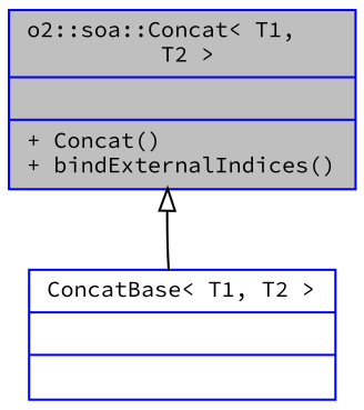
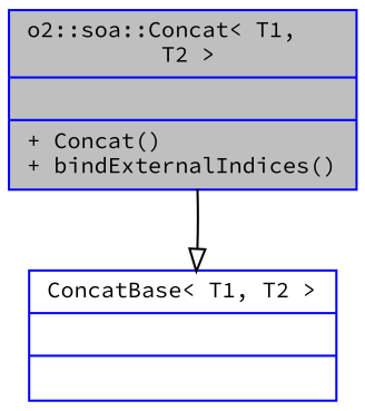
  digraph {
    fontname="Source Code Pro"
    node [color=blue fontname="Source Code Pro" fontsize=10 shape=record]
    n1 [fillcolor=grey75 fontcolor=black height=0.2 label="{o2::soa::Concat\< T1,\l T2 \>\n||+ Concat()\l+ bindExternalIndices()\l}" style=filled width=0.4]
    n2 [height=0.2 label="{ConcatBase\< T1, T2 \>\n||}" width=0.4]
-   n1 -> n2 [arrowtail=onormal color=black dir=back fontname="Source Code Pro" fontsize=10 labelfontname=Helvetica labelfontsize=10 style=solid]
+   n2 -> n1 [arrowtail=onormal color=black dir=back fontname="Source Code Pro" fontsize=10 labelfontname=Helvetica labelfontsize=10 style=solid]
  }
